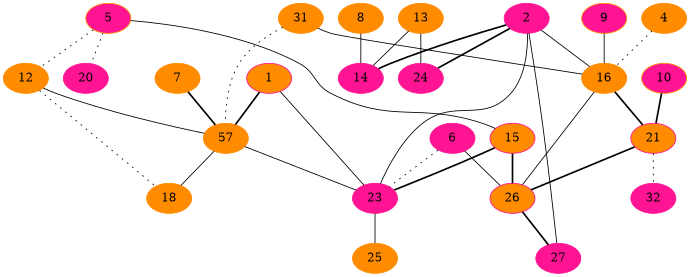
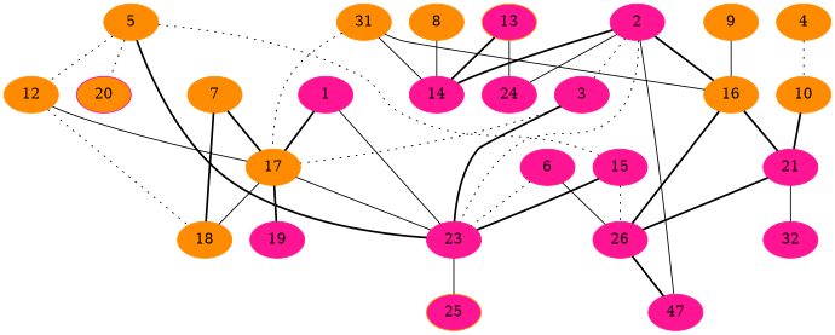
  graph {
    node [color=deeppink style=filled]
    edge [style=solid weight=1.0]
-   17 [color=darkorange label=57]
-   1 [fillcolor=darkorange]
+   17 [color=darkorange]
+   1
    23
    18 [color=darkorange]
-   25 [color=darkorange]
+   19
+   25 [color=darkorange fillcolor=deeppink]
    2
+   3
    14
    16 [color=darkorange]
    24
-   27
-   26 [fillcolor=darkorange]
-   21 [fillcolor=darkorange]
+   27 [label=47]
+   26
+   21
    4 [color=darkorange]
-   5 [color=darkorange fillcolor=deeppink]
+   5 [color=darkorange]
    12 [color=darkorange]
-   15 [fillcolor=darkorange]
-   20
+   15
+   20 [fillcolor=darkorange]
    6
    7 [color=darkorange]
    8 [color=darkorange]
-   9 [color=darkorange fillcolor=deeppink]
-   10 [color=darkorange fillcolor=deeppink]
+   9 [color=darkorange]
+   10 [color=darkorange]
    n25 [label=32]
    n26 [color=darkorange label=31]
-   13 [color=darkorange]
+   13 [color=darkorange fillcolor=deeppink]
    17 -- 23
    17 -- 18
+   17 -- 19 [style=bold]
    1 -- 17 [style=bold]
    1 -- 23
    23 -- 25
-   2 -- 23
+   2 -- 23 [style=dotted]
+   2 -- 3 [style=dotted]
    2 -- 14 [style=bold]
-   2 -- 16
-   2 -- 24 [style=bold]
+   2 -- 16 [style=bold]
+   2 -- 24
    2 -- 27 [weight=2.0]
-   16 -- 26
+   3 -- 17 [style=dotted]
+   3 -- 23 [style=bold]
+   16 -- 26 [style=bold]
    16 -- 21 [style=bold]
    26 -- 27 [style=bold]
    21 -- 26 [style=bold]
-   21 -- n25 [style=dotted]
-   4 -- 16 [style=dotted]
+   21 -- n25
+   4 -- 10 [style=dotted]
+   5 -- 23 [style=bold]
    5 -- 12 [style=dotted]
-   5 -- 15
+   5 -- 15 [style=dotted]
    5 -- 20 [style=dotted]
    12 -- 17
    12 -- 18 [style=dotted]
    15 -- 23 [style=bold]
-   15 -- 26 [style=bold]
+   15 -- 26 [style=dotted]
    6 -- 23 [style=dotted]
    6 -- 26
    7 -- 17 [style=bold]
+   7 -- 18 [style=bold]
    8 -- 14
    9 -- 16
    10 -- 21 [style=bold weight=2.0]
    n26 -- 17 [style=dotted]
+   n26 -- 14
    n26 -- 16
-   13 -- 14
+   13 -- 14 [style=bold]
    13 -- 24
  }
